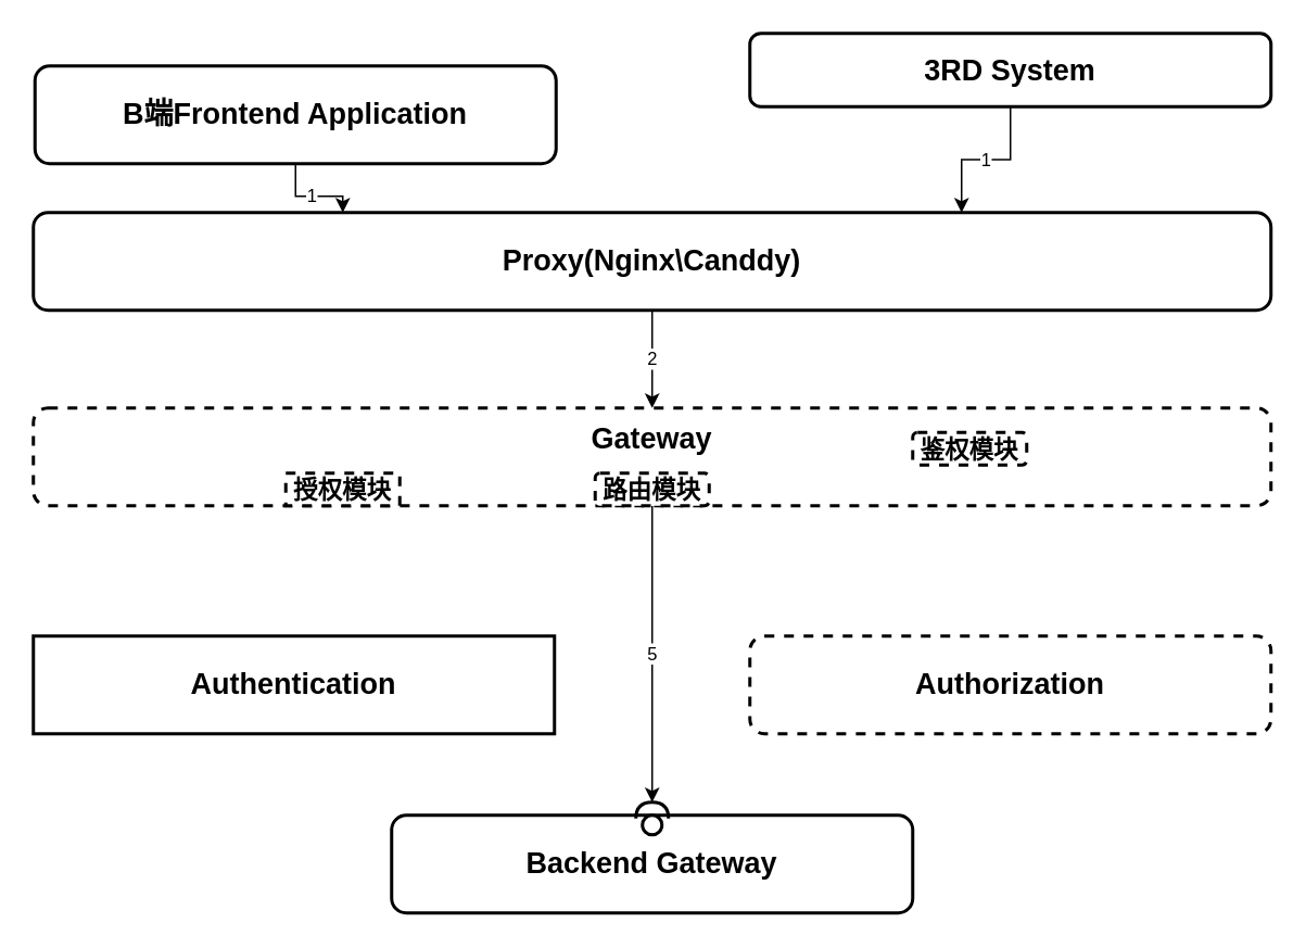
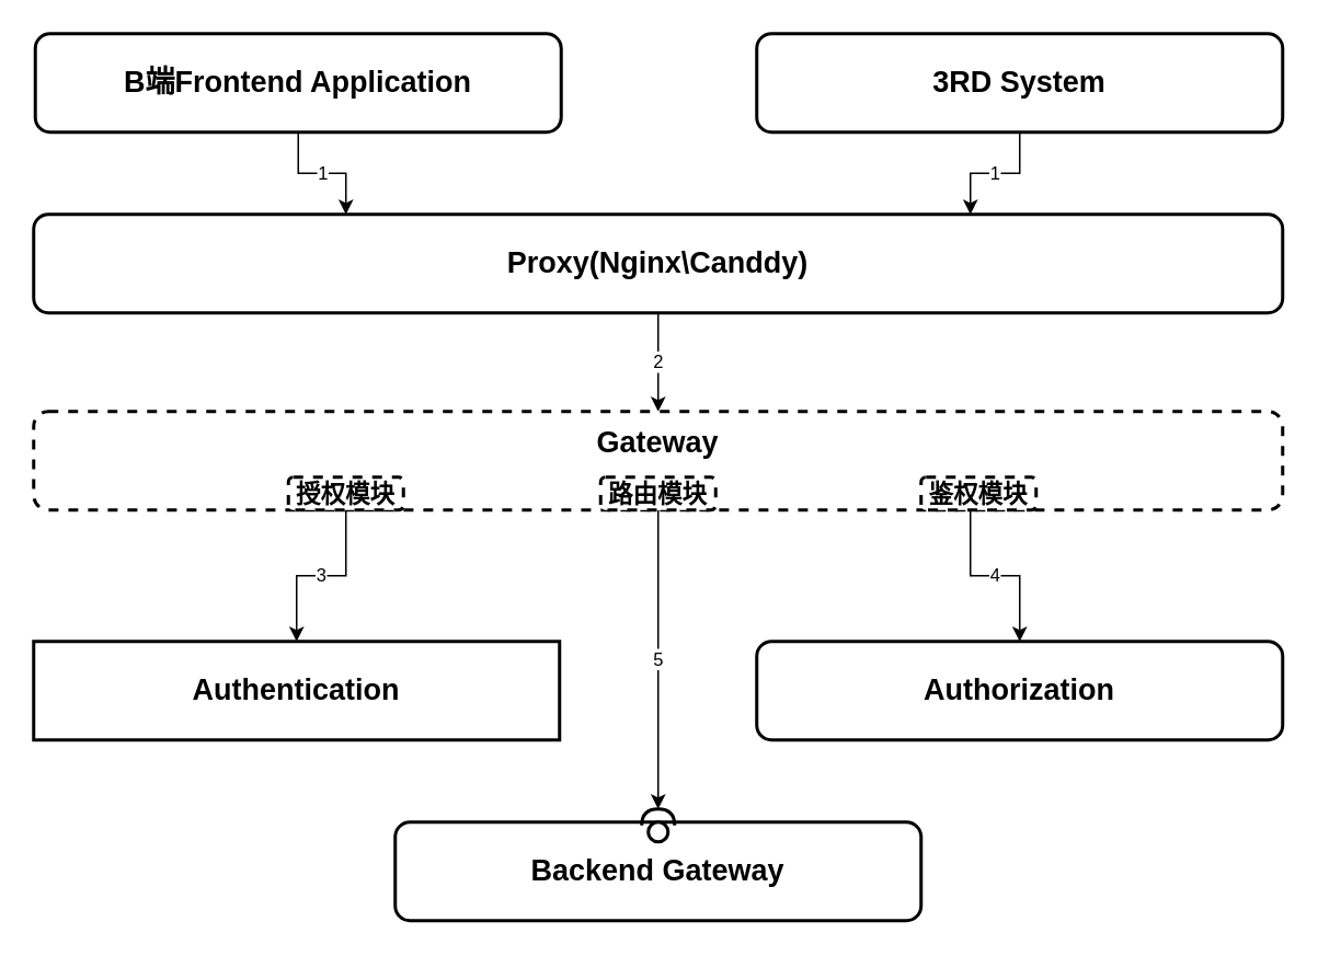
  <mxCell id="0" />
  <mxCell id="1" parent="0" />
  <mxCell id="2" value="2" style="edgeStyle=orthogonalEdgeStyle;rounded=0;orthogonalLoop=1;jettySize=auto;html=1;exitX=0.5;exitY=1;exitDx=0;exitDy=0;" parent="1" source="3" target="7" edge="1"><mxGeometry relative="1" as="geometry" /></mxCell>
  <mxCell id="3" value="Proxy(Nginx\Canddy)" style="rounded=1;whiteSpace=wrap;html=1;strokeWidth=2;fontSize=18;fontStyle=1" parent="1" vertex="1"><mxGeometry y="130" width="760" height="60" as="geometry" x="20" /></mxCell>
+ <mxCell id="4" value="3" style="edgeStyle=orthogonalEdgeStyle;rounded=0;orthogonalLoop=1;jettySize=auto;html=1;exitX=0.25;exitY=1;exitDx=0;exitDy=0;" parent="1" source="7" target="8" edge="1"><mxGeometry relative="1" as="geometry" /></mxCell>
+ <mxCell id="5" value="4" style="edgeStyle=orthogonalEdgeStyle;rounded=0;orthogonalLoop=1;jettySize=auto;html=1;exitX=0.75;exitY=1;exitDx=0;exitDy=0;" parent="1" source="7" target="9" edge="1"><mxGeometry relative="1" as="geometry" /></mxCell>
  <mxCell id="6" value="5" style="edgeStyle=orthogonalEdgeStyle;rounded=0;orthogonalLoop=1;jettySize=auto;html=1;exitX=0.5;exitY=1;exitDx=0;exitDy=0;entryX=1;entryY=0.5;entryDx=0;entryDy=0;entryPerimeter=0;" parent="1" source="7" target="15" edge="1"><mxGeometry relative="1" as="geometry" /></mxCell>
  <mxCell id="7" value="&lt;div&gt;Gateway&lt;/div&gt;&lt;div&gt;&lt;br&gt;&lt;/div&gt;" style="rounded=1;whiteSpace=wrap;html=1;strokeWidth=2;fontSize=18;fontStyle=1;dashed=1;" parent="1" vertex="1"><mxGeometry y="250" width="760" height="60" as="geometry" x="20" /></mxCell>
  <mxCell id="8" value="Authentication" style="whiteSpace=wrap;html=1;strokeWidth=2;fontSize=18;fontStyle=1;rounded=0;" parent="1" vertex="1"><mxGeometry y="390" width="320" height="60" as="geometry" x="20" /></mxCell>
- <mxCell id="9" value="Authorization" style="rounded=1;whiteSpace=wrap;html=1;strokeWidth=2;fontSize=18;fontStyle=1;dashed=1;" parent="1" vertex="1"><mxGeometry x="460" y="390" width="320" height="60" as="geometry" /></mxCell>
+ <mxCell id="9" value="Authorization" style="rounded=1;whiteSpace=wrap;html=1;strokeWidth=2;fontSize=18;fontStyle=1" parent="1" vertex="1"><mxGeometry x="460" y="390" width="320" height="60" as="geometry" /></mxCell>
  <mxCell id="10" value="1" style="edgeStyle=orthogonalEdgeStyle;rounded=0;orthogonalLoop=1;jettySize=auto;html=1;exitX=0.5;exitY=1;exitDx=0;exitDy=0;entryX=0.25;entryY=0;entryDx=0;entryDy=0;" parent="1" source="11" target="3" edge="1"><mxGeometry relative="1" as="geometry" /></mxCell>
- <mxCell id="11" value="B端Frontend Application" style="rounded=1;whiteSpace=wrap;html=1;strokeWidth=2;fontSize=18;fontStyle=1" parent="1" vertex="1"><mxGeometry x="21" y="40" width="320" height="60" as="geometry" /></mxCell>
+ <mxCell id="11" value="B端Frontend Application" style="rounded=1;whiteSpace=wrap;html=1;strokeWidth=2;fontSize=18;fontStyle=1" parent="1" vertex="1"><mxGeometry x="21" y="20" width="320" height="60" as="geometry" /></mxCell>
  <mxCell id="12" value="1" style="edgeStyle=orthogonalEdgeStyle;rounded=0;orthogonalLoop=1;jettySize=auto;html=1;exitX=0.5;exitY=1;exitDx=0;exitDy=0;entryX=0.75;entryY=0;entryDx=0;entryDy=0;" parent="1" source="13" target="3" edge="1"><mxGeometry relative="1" as="geometry" /></mxCell>
- <mxCell id="13" value="3RD System" style="rounded=1;whiteSpace=wrap;html=1;strokeWidth=2;fontSize=18;fontStyle=1" parent="1" vertex="1"><mxGeometry x="460" y="20" width="320" height="45" as="geometry" /></mxCell>
+ <mxCell id="13" value="3RD System" style="rounded=1;whiteSpace=wrap;html=1;strokeWidth=2;fontSize=18;fontStyle=1" parent="1" vertex="1"><mxGeometry x="460" y="20" width="320" height="60" as="geometry" /></mxCell>
  <mxCell id="14" value="Backend Gateway" style="rounded=1;whiteSpace=wrap;html=1;strokeWidth=2;fontSize=18;fontStyle=1" parent="1" vertex="1"><mxGeometry x="240" y="500" width="320" height="60" as="geometry" /></mxCell>
  <mxCell id="15" value="" style="shape=providedRequiredInterface;html=1;verticalLabelPosition=bottom;sketch=0;rotation=-90;strokeWidth=2;" parent="1" vertex="1"><mxGeometry x="390" y="492" width="20" height="20" as="geometry" /></mxCell>
- <mxCell id="16" value="授权模块" style="whiteSpace=wrap;html=1;strokeWidth=2;fontSize=15;fontStyle=1;dashed=1;rounded=0;" vertex="1" parent="1"><mxGeometry x="175" y="290" width="70" height="20" as="geometry" /></mxCell>
- <mxCell id="17" value="鉴权模块" style="rounded=1;whiteSpace=wrap;html=1;strokeWidth=2;fontSize=15;fontStyle=1;dashed=1;" vertex="1" parent="1"><mxGeometry x="560" y="265" width="70" height="20" as="geometry" /></mxCell>
+ <mxCell id="16" value="授权模块" style="rounded=1;whiteSpace=wrap;html=1;strokeWidth=2;fontSize=15;fontStyle=1;dashed=1;" vertex="1" parent="1"><mxGeometry x="175" y="290" width="70" height="20" as="geometry" /></mxCell>
+ <mxCell id="17" value="鉴权模块" style="rounded=1;whiteSpace=wrap;html=1;strokeWidth=2;fontSize=15;fontStyle=1;dashed=1;" vertex="1" parent="1"><mxGeometry x="560" y="290" width="70" height="20" as="geometry" /></mxCell>
  <mxCell id="18" value="路由模块" style="rounded=1;whiteSpace=wrap;html=1;strokeWidth=2;fontSize=15;fontStyle=1;dashed=1;" vertex="1" parent="1"><mxGeometry x="365" y="290" width="70" height="20" as="geometry" /></mxCell>
